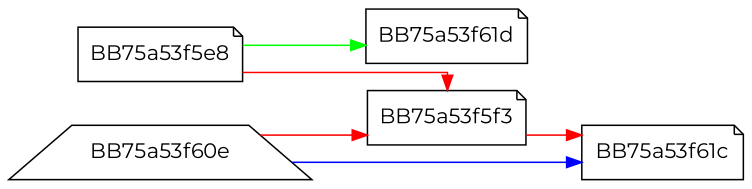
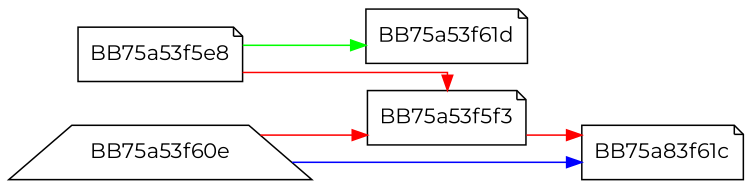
  digraph {
    fontname=Montserrat
    rankdir=LR
    splines=ortho
    node [fontname=Montserrat shape=note]
    edge [color=red fontname=Montserrat]
    BB75a53f5e8
    BB75a53f61d
    BB75a53f5f3
-   BB75a53f61c
+   BB75a53f61c [label=BB75a83f61c]
    BB75a53f60e [shape=trapezium]
    BB75a53f5e8 -> BB75a53f61d [color=green]
    BB75a53f5e8 -> BB75a53f5f3
    BB75a53f5f3 -> BB75a53f61c
    BB75a53f60e -> BB75a53f5f3
    BB75a53f60e -> BB75a53f61c [color=blue]
  }
